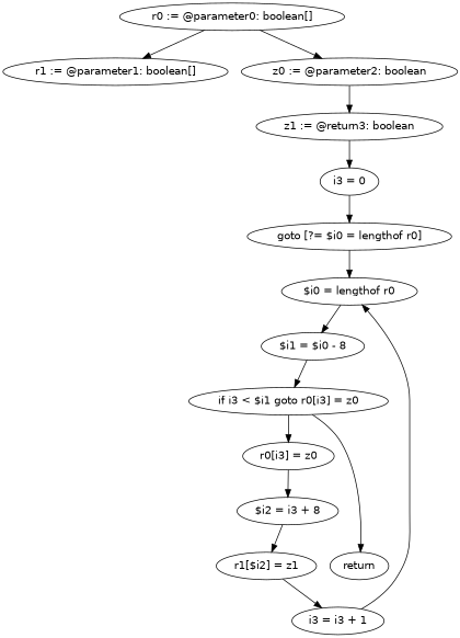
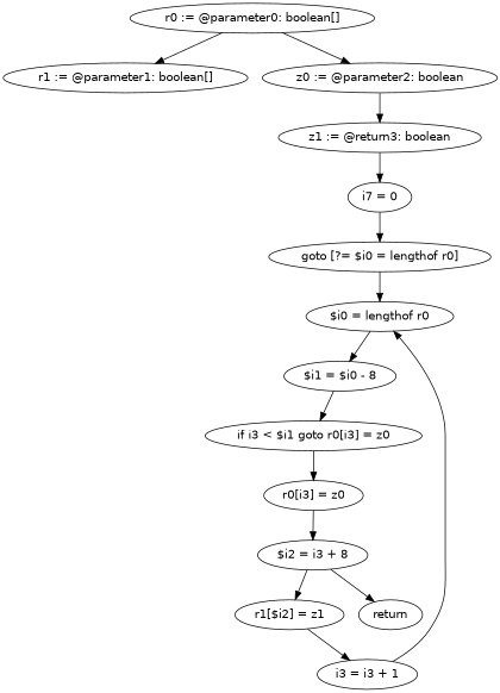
  digraph {
    fontname="DejaVu Sans"
    node [fontname="DejaVu Sans"]
    edge [fontname="DejaVu Sans"]
    "r0 := @parameter0: boolean[]"
    "r1 := @parameter1: boolean[]"
    "z0 := @parameter2: boolean"
    n4 [label="z1 := @return3: boolean"]
-   "i3 = 0"
+   "i3 = 0" [label="i7 = 0"]
    "goto [?= $i0 = lengthof r0]"
    "$i0 = lengthof r0"
    "$i1 = $i0 - 8"
    "r0[i3] = z0"
    "$i2 = i3 + 8"
    "r1[$i2] = z1"
    "i3 = i3 + 1"
    "if i3 < $i1 goto r0[i3] = z0"
    return
    "r0 := @parameter0: boolean[]" -> "r1 := @parameter1: boolean[]"
    "r0 := @parameter0: boolean[]" -> "z0 := @parameter2: boolean"
    "z0 := @parameter2: boolean" -> n4
    n4 -> "i3 = 0"
    "i3 = 0" -> "goto [?= $i0 = lengthof r0]"
    "goto [?= $i0 = lengthof r0]" -> "$i0 = lengthof r0"
    "$i0 = lengthof r0" -> "$i1 = $i0 - 8"
    "$i1 = $i0 - 8" -> "if i3 < $i1 goto r0[i3] = z0"
    "r0[i3] = z0" -> "$i2 = i3 + 8"
    "$i2 = i3 + 8" -> "r1[$i2] = z1"
    "r1[$i2] = z1" -> "i3 = i3 + 1"
    "i3 = i3 + 1" -> "$i0 = lengthof r0"
    "if i3 < $i1 goto r0[i3] = z0" -> "r0[i3] = z0"
-   "if i3 < $i1 goto r0[i3] = z0" -> return
+   "$i2 = i3 + 8" -> return
  }
